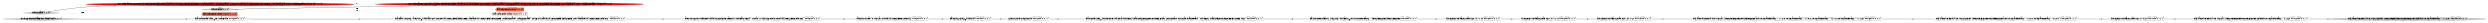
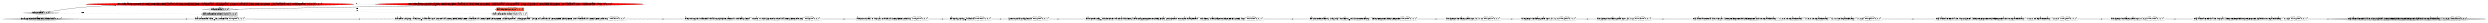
  digraph {
    rankdir=LR
    node [fillcolor=white shape=ellipse style=filled]
    edge [style=bold]
    n1 [label="final Topology topology = builder.build()@@@7@@@['0', '0', '1']"]
    n2 [label="System.out.println(topology.describe())@@@8@@@['0', '0', '1']"]
    n3 [label="final Properties config = Utils.mkProperties(Utils.mkMap(Utils.mkEntry(StreamsConfig.APPLICATION_ID_CONFIG,getClass().getSimpleName().toLowerCase(Locale.getDefault())),Utils.mkEntry(StreamsConfig.BOOTSTRAP_SERVERS_CONFIG,\"bogus\")))@@@9@@@['0', '0', '1']"]
    n4 [label="final KTable<String,Long> valueCounts = builder.table(\"input\",Consumed.with(STRING_SERDE,STRING_SERDE),Materialized.with(STRING_SERDE,STRING_SERDE).withCachingDisabled().withLoggingDisabled()).groupBy(null,Serialized.with(STRING_SERDE,STRING_SERDE)).count(Materialized.with(STRING_SERDE,Serdes.Long()))@@@4@@@['0', '0', '1']"]
    n5 [label="valueCounts.suppress(untilTimeLimit(ofMillis(Long.MAX_VALUE),maxRecords(1L).emitEarlyWhenFull())).toStream().to(\"output-suppressed\",Produced.with(STRING_SERDE,Serdes.Long()))@@@5@@@['0', '0', '1']"]
    n6 [label="valueCounts.toStream().to(\"output-raw\",Produced.with(STRING_SERDE,Serdes.Long()))@@@6@@@['0', '0', '1']"]
    n7 [fillcolor=red label="return builder.table(input,Consumed.with(STRING_SERDE,STRING_SERDE),Materialized.with(STRING_SERDE,STRING_SERDE).withCachingDisabled().withLoggingDisabled()).groupBy(null,Serialized.with(STRING_SERDE,STRING_SERDE)).count(Materialized.as(\"counts\").withCachingDisabled())@@@3@@@['1', '0', '0']"]
    n8 [fillcolor=red label="return builder.table(input,Consumed.with(STRING_SERDE,STRING_SERDE),Materialized.with(STRING_SERDE,STRING_SERDE).withCachingDisabled().withLoggingDisabled()).groupBy(null,Grouped.with(STRING_SERDE,STRING_SERDE)).count(Materialized.as(\"counts\").withCachingDisabled())@@@3@@@['0', '1', '0']"]
    n9 [label="final ConsumerRecordFactory<String,String> recordFactory = new ConsumerRecordFactory<>(STRING_SERIALIZER,STRING_SERIALIZER)@@@10@@@['0', '0', '1']"]
    n10 [label="driver.pipeInput(recordFactory.create(\"input\",\"k1\",\"v1\",0L))@@@12@@@['0', '0', '1']"]
    n11 [fillcolor=lightgray label="verify(drainProducerRecords(driver,\"output-suppressed\",STRING_DESERIALIZER,LONG_DESERIALIZER),singletonList(new KeyValueTimestamp<>(\"v1\",1L,2L)))@@@19@@@['0', '0', '1']"]
    n12 [label="driver.pipeInput(recordFactory.create(\"input\",\"k1\",\"v2\",1L))@@@13@@@['0', '0', '1']"]
    n13 [label="driver.pipeInput(recordFactory.create(\"input\",\"k2\",\"v1\",2L))@@@14@@@['0', '0', '1']"]
    n14 [label="verify(drainProducerRecords(driver,\"output-raw\",STRING_DESERIALIZER,LONG_DESERIALIZER),asList(new KeyValueTimestamp<>(\"v1\",1L,0L),new KeyValueTimestamp<>(\"v1\",0L,1L),new KeyValueTimestamp<>(\"v2\",1L,1L),new KeyValueTimestamp<>(\"v1\",1L,2L)))@@@15@@@['0', '0', '1']"]
-   n15 [fillcolor=tomato label="final StreamsBuilder builder@@@2@@@['1', '0', '0']" shape=box]
+   n15 [fillcolor=lightgray label="final StreamsBuilder builder@@@2@@@['1', '0', '0']" shape=box]
    n16 [fillcolor=lightgray label="buildCountsTable['1', '0', '0']" shape=diamond]
    n17 [fillcolor=tomato label="final String input@@@2@@@['1', '1', '0']" shape=box]
    n18 [fillcolor=lightgray label="buildCountsTable['0', '1', '0']" shape=diamond]
    n19 [label="final StreamsBuilder builder@@@2@@@['0', '1', '0']" shape=box]
    n20 [label="verify(drainProducerRecords(driver,\"output-suppressed\",STRING_DESERIALIZER,LONG_DESERIALIZER),asList(new KeyValueTimestamp<>(\"v1\",0L,1L),new KeyValueTimestamp<>(\"v2\",1L,1L)))@@@16@@@['0', '0', '1']"]
    n21 [label="driver.pipeInput(recordFactory.create(\"input\",\"x\",\"x\",3L))@@@17@@@['0', '0', '1']"]
    n22 [label="verify(drainProducerRecords(driver,\"output-raw\",STRING_DESERIALIZER,LONG_DESERIALIZER),singletonList(new KeyValueTimestamp<>(\"x\",1L,3L)))@@@18@@@['0', '0', '1']"]
    n23 [label="final StreamsBuilder builder = new StreamsBuilder()@@@3@@@['0', '0', '1']"]
    n24 [fillcolor=lightgray label="shouldSuppressIntermediateEventsWithRecordLimit['0', '0', '1']" shape=diamond]
    n1 -> n2
    n2 -> n3
    n3 -> n9
    n4 -> n5
    n5 -> n6
    n6 -> n1
    n7 -> n8 [label=0 style=dashed]
    n9 -> n10
    n10 -> n12
    n12 -> n13
    n13 -> n14
    n14 -> n20
    n16 -> n7
    n16 -> n15 [label=true style=dotted]
    n18 -> n8
    n18 -> n17 [label=true style=dotted]
    n18 -> n19 [label=true style=dotted]
    n20 -> n21
    n21 -> n22
    n22 -> n11
    n23 -> n4
    n24 -> n23
  }
